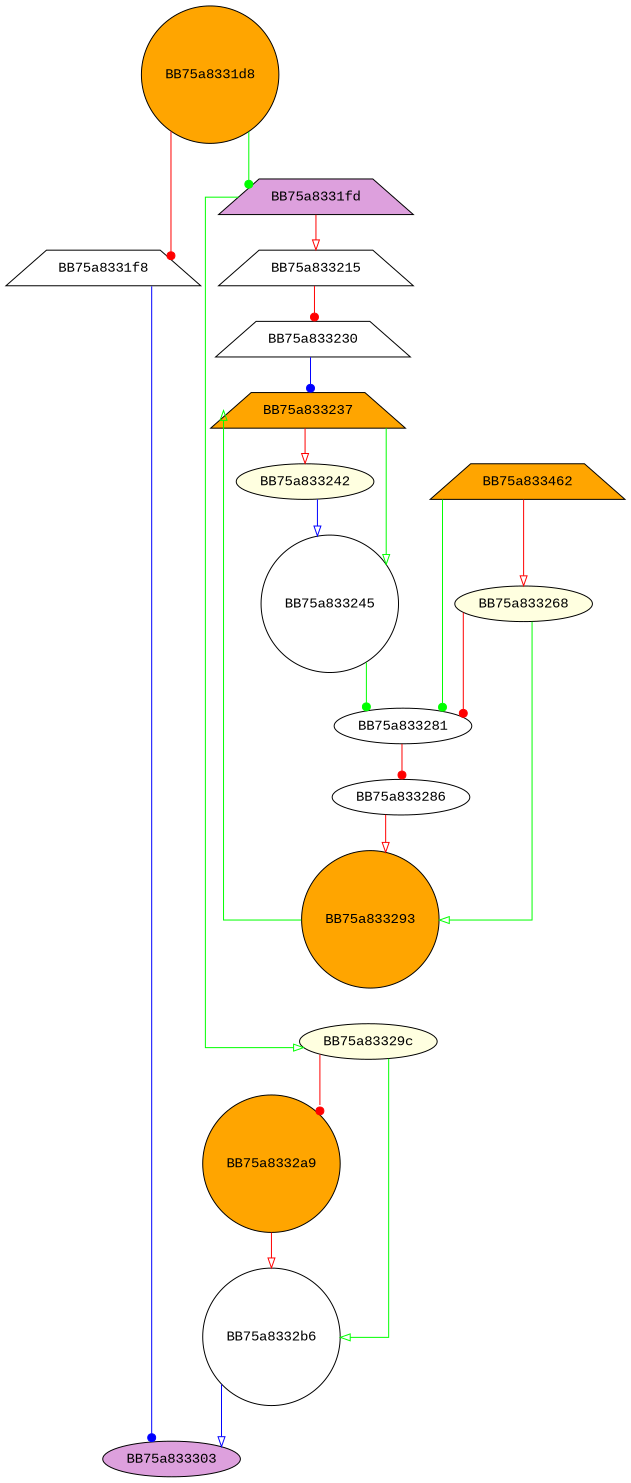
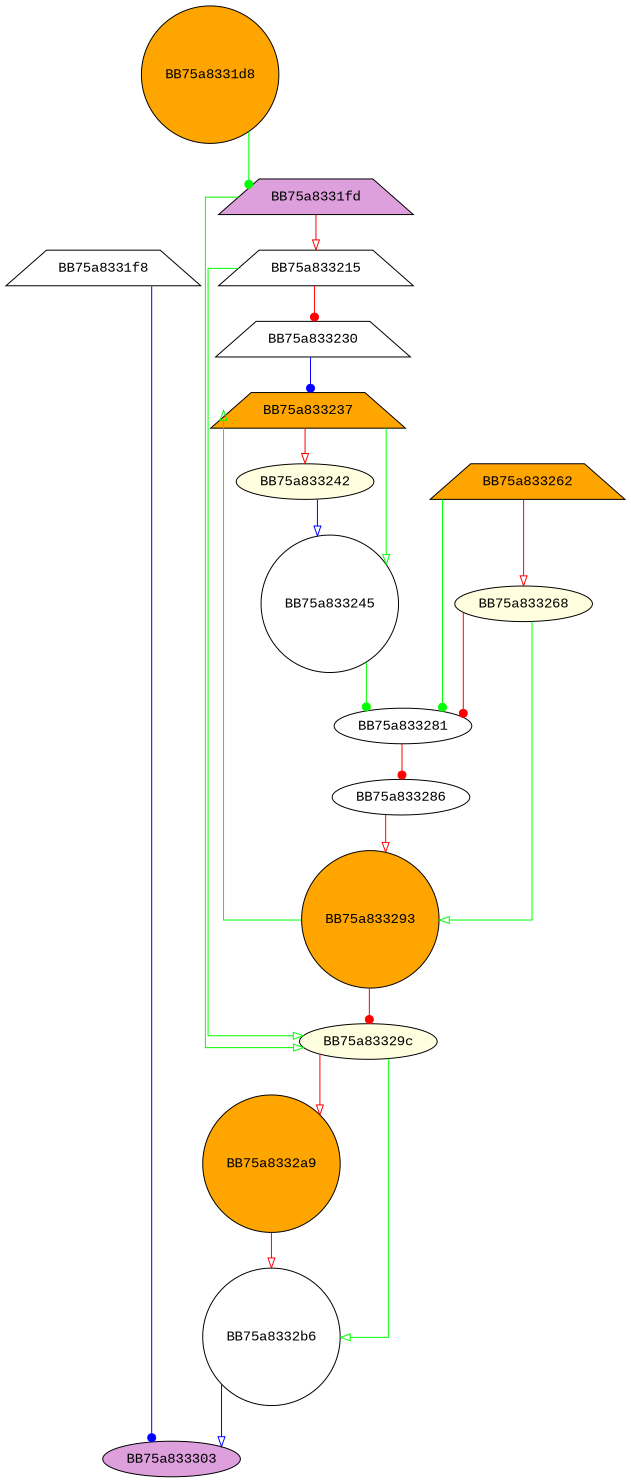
  digraph {
    fontname="Liberation Mono"
    splines=ortho
    node [fillcolor=white fontname="Liberation Mono" shape=trapezium style=filled]
    edge [arrowhead=onormal color=red fontname="Liberation Mono"]
    BB75a8331d8 [fillcolor=orange shape=circle]
    BB75a8331fd [fillcolor=plum]
    BB75a8331f8
    BB75a83329c [fillcolor=lightyellow shape=ellipse]
    BB75a833215
    BB75a833303 [fillcolor=plum shape=ellipse]
    BB75a8332b6 [shape=circle]
    BB75a8332a9 [fillcolor=orange shape=circle]
    BB75a833230
    BB75a833237 [fillcolor=orange]
    BB75a833245 [shape=circle]
    BB75a833242 [fillcolor=lightyellow shape=ellipse]
    BB75a833281 [shape=ellipse]
    BB75a833286 [shape=ellipse]
    BB75a833293 [fillcolor=orange shape=circle]
-   BB75a833262 [fillcolor=orange label=BB75a833462]
+   BB75a833262 [fillcolor=orange]
    BB75a833268 [fillcolor=lightyellow shape=ellipse]
    BB75a8331d8 -> BB75a8331fd [arrowhead=dot color=green]
-   BB75a8331d8 -> BB75a8331f8 [arrowhead=dot]
    BB75a8331fd -> BB75a83329c [color=green]
    BB75a8331fd -> BB75a833215
    BB75a8331f8 -> BB75a833303 [arrowhead=dot color=blue]
    BB75a83329c -> BB75a8332b6 [color=green]
-   BB75a83329c -> BB75a8332a9 [arrowhead=dot]
+   BB75a83329c -> BB75a8332a9
+   BB75a833215 -> BB75a83329c [color=green]
    BB75a833215 -> BB75a833230 [arrowhead=dot]
    BB75a8332b6 -> BB75a833303 [color=blue]
    BB75a8332a9 -> BB75a8332b6
    BB75a833230 -> BB75a833237 [arrowhead=dot color=blue]
    BB75a833237 -> BB75a833245 [color=green]
    BB75a833237 -> BB75a833242
    BB75a833245 -> BB75a833281 [arrowhead=dot color=green]
    BB75a833242 -> BB75a833245 [color=blue]
    BB75a833281 -> BB75a833286 [arrowhead=dot]
    BB75a833286 -> BB75a833293
+   BB75a833293 -> BB75a83329c [arrowhead=dot]
    BB75a833293 -> BB75a833237 [color=green]
    BB75a833262 -> BB75a833281 [arrowhead=dot color=green]
    BB75a833262 -> BB75a833268
    BB75a833268 -> BB75a833281 [arrowhead=dot]
    BB75a833268 -> BB75a833293 [color=green]
  }
